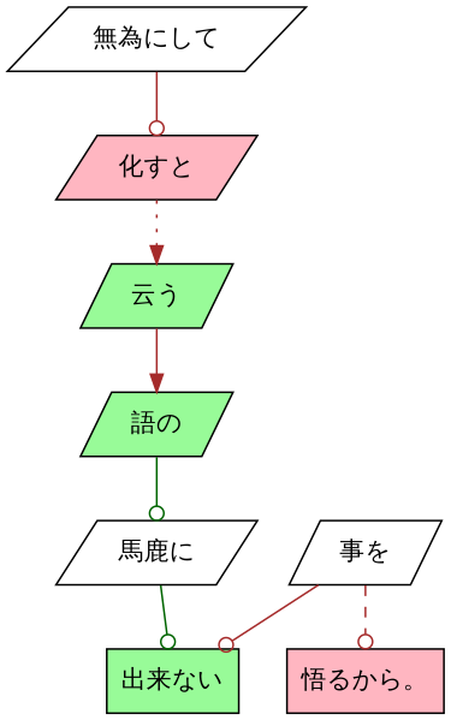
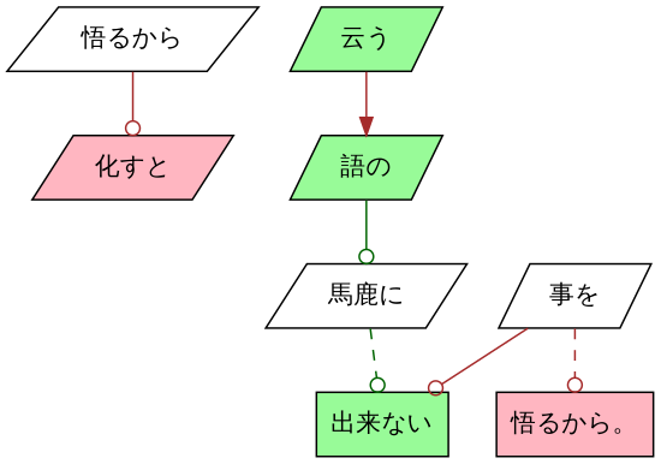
  digraph {
    fontname="Patrick Hand"
    node [fillcolor=white fontname="Patrick Hand" shape=parallelogram style=filled]
    edge [arrowhead=odot color=brown fontname="Patrick Hand" style=solid]
-   n1 [label="無為にして"]
+   n1 [label="悟るから"]
    n2 [fillcolor=lightpink label="化すと"]
    n3 [fillcolor=palegreen label="云う"]
    n4 [fillcolor=palegreen label="語の"]
    n5 [label="馬鹿に"]
    n6 [fillcolor=palegreen label="出来ない" shape=box]
    n7 [label="事を"]
    n8 [fillcolor=lightpink label="悟るから。" shape=box]
    n1 -> n2
-   n2 -> n3 [arrowhead=normal style=dotted]
    n3 -> n4 [arrowhead=normal]
    n4 -> n5 [color=darkgreen]
-   n5 -> n6 [color=darkgreen]
+   n5 -> n6 [color=darkgreen style=dashed]
    n7 -> n6
    n7 -> n8 [style=dashed]
  }
